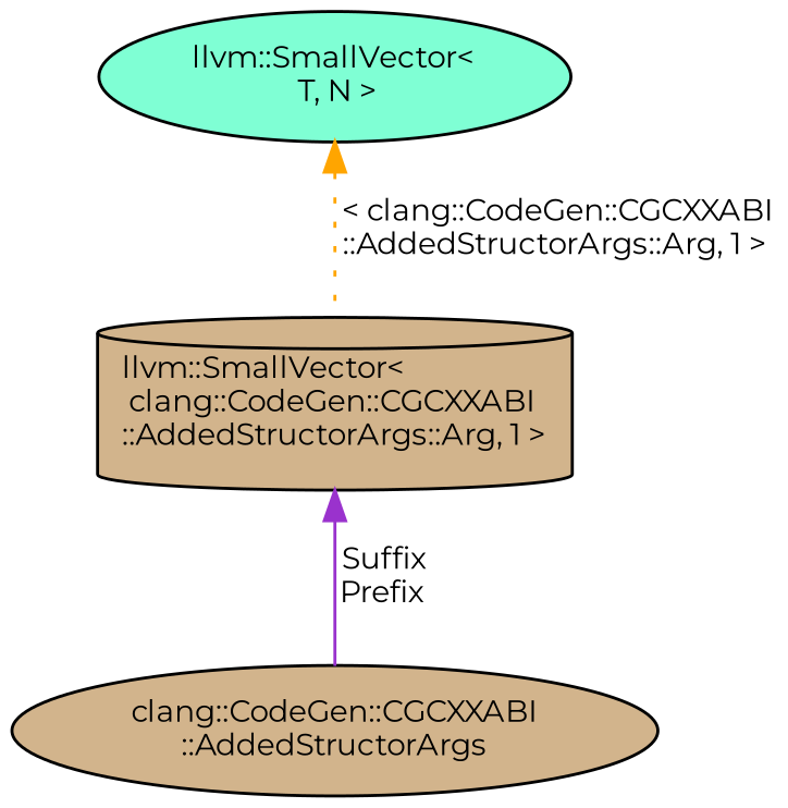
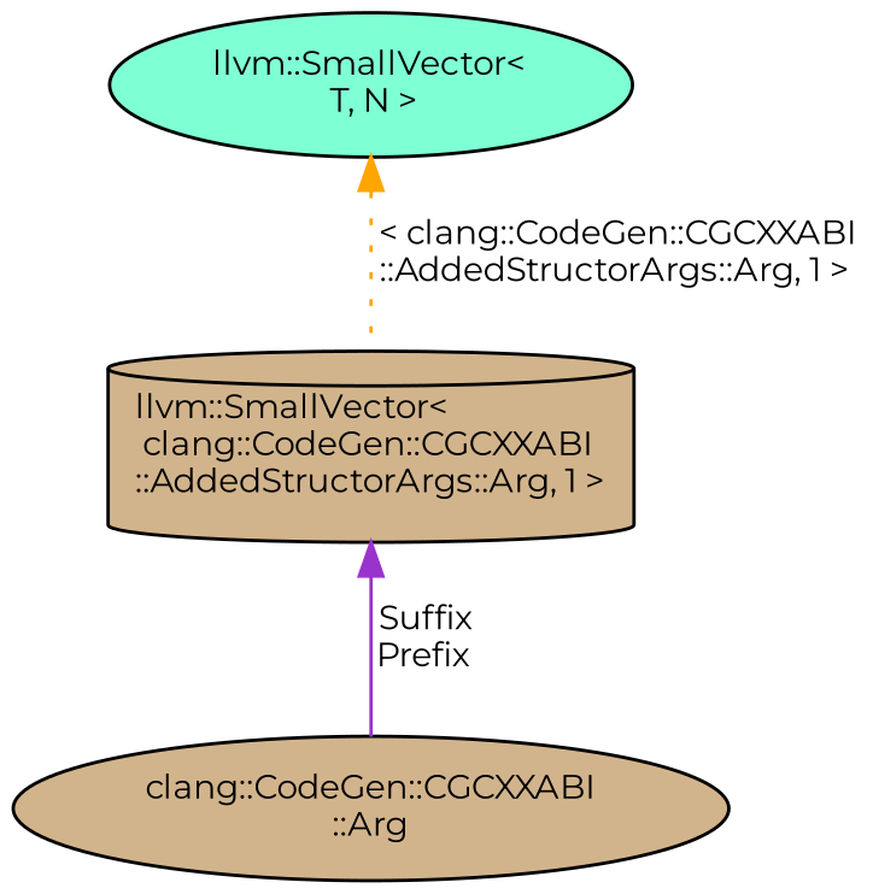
  digraph {
    fontname=Montserrat
    node [color=black fillcolor=tan fontname=Montserrat fontsize=10 shape=ellipse style=filled]
    edge [dir=back fontname=Montserrat fontsize=10 labelfontname=Helvetica labelfontsize=10]
-   n1 [fontcolor=black height=0.2 label="clang::CodeGen::CGCXXABI\l::AddedStructorArgs" width=0.4]
+   n1 [fontcolor=black height=0.2 label="clang::CodeGen::CGCXXABI\l::Arg" width=0.4]
    n2 [height=0.2 label="llvm::SmallVector\<\l clang::CodeGen::CGCXXABI\l::AddedStructorArgs::Arg, 1 \>" shape=cylinder width=0.4]
    n3 [height=0.2 label="llvm::SmallVector\<\l T, N \>" width=0.4 fillcolor=aquamarine]
    n2 -> n1 [color=darkorchid3 label=" Suffix\nPrefix" style=solid]
    n3 -> n2 [color=orange label=" \< clang::CodeGen::CGCXXABI\l::AddedStructorArgs::Arg, 1 \>" style=dotted]
  }
